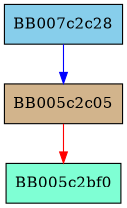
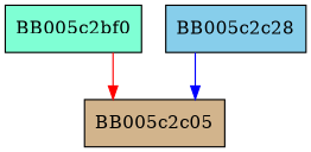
  digraph {
    splines=ortho
    node [shape=box style=filled]
    BB005c2bf0 [fillcolor=aquamarine]
    BB005c2c05 [fillcolor=tan]
-   BB005c2c28 [fillcolor=skyblue label=BB007c2c28]
-   BB005c2c05 -> BB005c2bf0 [color=red]
+   BB005c2c28 [fillcolor=skyblue]
+   BB005c2bf0 -> BB005c2c05 [color=red]
    BB005c2c28 -> BB005c2c05 [color=blue]
  }
